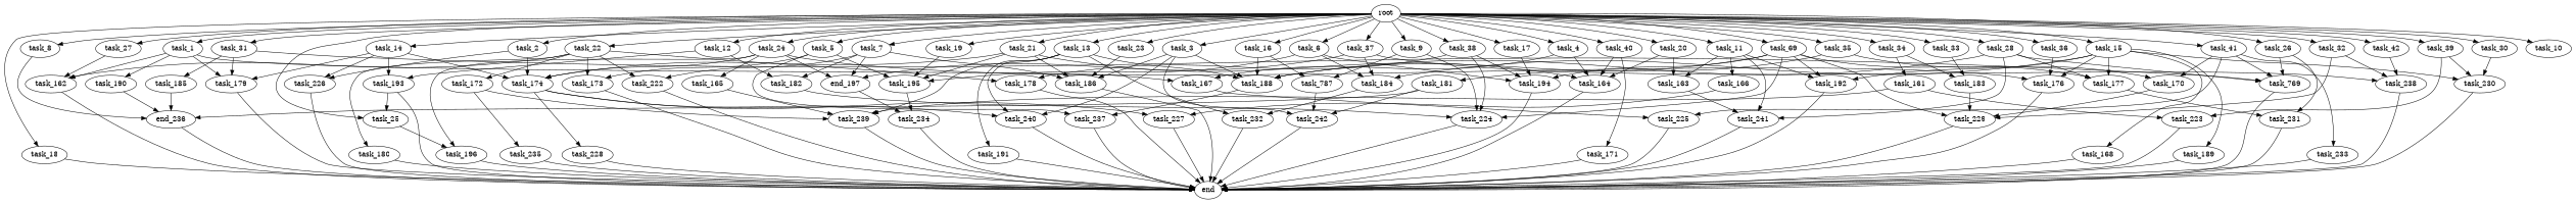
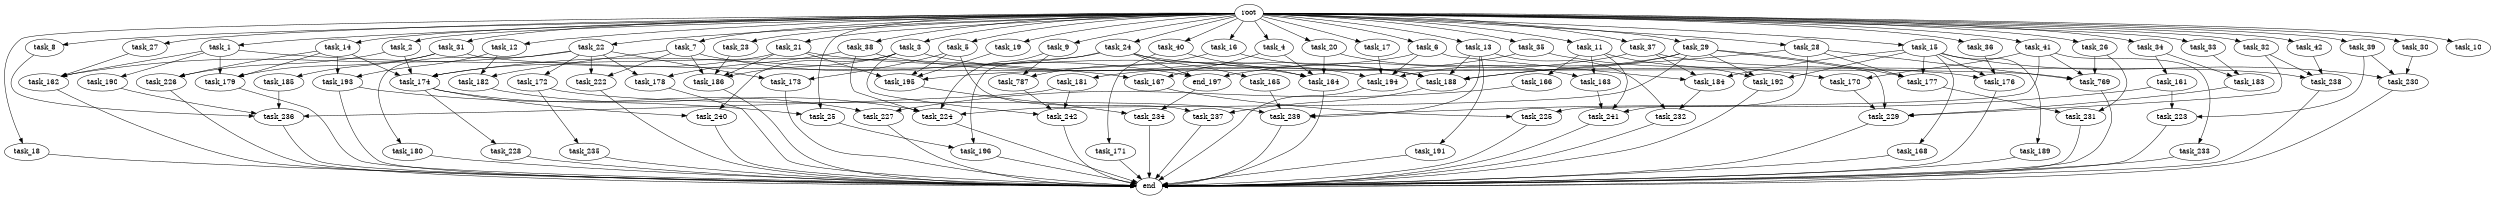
  digraph {
    fontname="DejaVu Serif"
    node [fontname="DejaVu Serif"]
    edge [fontname="DejaVu Serif"]
    root
    task_1
    task_2
    task_3
    task_4
    task_5
    task_6
    task_7
    task_8
    task_9
    task_10
    task_11
    task_12
    task_13
    task_14
    task_15
    task_16
    task_17
    task_18
    task_19
    task_20
    task_21
    task_22
    task_23
    task_24
    task_25
    task_26
    task_27
    task_28
-   task_29 [label=task_69]
+   task_29
    task_30
    task_31
    task_32
    task_33
    task_34
    task_35
    task_36
    task_37
    task_38
    task_39
    task_40
    task_41
    task_42
    task_162
    task_167
    task_179
    task_190
    task_174
    task_226
    task_186
    task_188
    task_240
    task_242
    task_164
    task_173
    task_195
    task_237
    task_184
    task_194
    task_182
    n61 [label=end_197]
    task_222
-   task_236 [label=end_236]
+   task_236
    n64 [label=task_787]
    task_224
    task_163
    task_166
    task_192
    task_241
    task_193
    task_191
    task_232
    task_239
    task_168
    task_176
    task_177
    task_189
    task_230
    end
    task_172
    task_178
    task_180
    task_165
    task_196
    n85 [label=task_769]
    task_231
    task_229
    task_185
    task_238
    task_183
    task_161
    task_170
    task_181
    task_223
    task_171
    task_225
    task_233
    task_227
    task_228
    task_234
    task_235
    root -> task_1
    root -> task_2
    root -> task_3
    root -> task_4
    root -> task_5
    root -> task_6
    root -> task_7
    root -> task_8
    root -> task_9
    root -> task_10
    root -> task_11
    root -> task_12
    root -> task_13
    root -> task_14
    root -> task_15
    root -> task_16
    root -> task_17
    root -> task_18
    root -> task_19
    root -> task_20
    root -> task_21
    root -> task_22
    root -> task_23
    root -> task_24
    root -> task_25
    root -> task_26
    root -> task_27
    root -> task_28
    root -> task_29
    root -> task_30
    root -> task_31
    root -> task_32
    root -> task_33
    root -> task_34
    root -> task_35
    root -> task_36
    root -> task_37
    root -> task_38
    root -> task_39
    root -> task_40
    root -> task_41
    root -> task_42
    task_1 -> task_162
    task_1 -> task_167
    task_1 -> task_179
    task_1 -> task_190
    task_2 -> task_174
    task_2 -> task_226
    task_3 -> task_186
    task_3 -> task_188
    task_3 -> task_240
    task_3 -> task_242
    task_4 -> task_167
    task_4 -> task_164
    task_5 -> task_173
    task_5 -> task_195
    task_5 -> task_237
    task_6 -> task_195
    task_6 -> task_184
    task_6 -> task_194
    task_7 -> task_186
    task_7 -> task_182
    task_7 -> n61
    task_7 -> task_222
    task_8 -> task_236
    task_9 -> n64
    task_9 -> task_224
    task_11 -> task_163
    task_11 -> task_166
    task_11 -> task_192
    task_11 -> task_241
    task_12 -> task_182
    task_12 -> task_193
    task_13 -> task_188
-   task_13 -> task_240
    task_13 -> task_191
    task_13 -> task_232
    task_13 -> task_239
    task_14 -> task_179
    task_14 -> task_174
    task_14 -> task_226
    task_14 -> task_193
    task_15 -> task_184
    task_15 -> task_192
    task_15 -> task_168
    task_15 -> task_176
    task_15 -> task_177
    task_15 -> task_189
    task_15 -> task_230
    task_16 -> task_188
    task_16 -> n64
    task_17 -> task_194
    task_18 -> end
    task_19 -> task_195
    task_20 -> task_164
    task_20 -> task_163
    task_21 -> task_174
    task_21 -> task_186
    task_21 -> task_164
    task_21 -> task_195
    task_22 -> task_162
    task_22 -> task_173
    task_22 -> task_222
    task_22 -> task_172
    task_22 -> task_178
    task_22 -> task_180
    task_23 -> task_186
    task_24 -> task_174
    task_24 -> n61
    task_24 -> task_176
    task_24 -> task_165
    task_24 -> task_196
    task_25 -> task_196
    task_26 -> n85
    task_26 -> task_231
    task_27 -> task_162
    task_28 -> task_188
    task_28 -> task_241
    task_28 -> task_177
    task_28 -> n85
    task_29 -> task_188
    task_29 -> task_194
    task_29 -> task_224
    task_29 -> task_192
    task_29 -> task_177
    task_29 -> task_229
    task_30 -> task_230
    task_31 -> task_179
    task_31 -> n85
    task_31 -> task_185
    task_32 -> task_229
    task_32 -> task_238
    task_33 -> task_183
    task_34 -> task_183
    task_34 -> task_161
    task_35 -> task_170
    task_35 -> task_181
    task_36 -> task_176
    task_37 -> task_184
    task_37 -> n61
    task_37 -> task_238
    task_38 -> task_194
    task_38 -> task_224
    task_38 -> task_178
    task_39 -> task_230
    task_39 -> task_223
    task_40 -> task_164
    task_40 -> task_171
    task_41 -> n85
    task_41 -> task_170
    task_41 -> task_225
    task_41 -> task_233
    task_42 -> task_238
    task_162 -> end
    task_167 -> task_225
    task_179 -> end
    task_190 -> task_236
    task_174 -> task_240
    task_174 -> task_227
    task_174 -> task_228
    task_226 -> end
    task_186 -> end
    task_188 -> task_237
    task_240 -> end
    task_242 -> end
    task_164 -> end
    task_173 -> end
    task_195 -> task_234
    task_237 -> end
    task_184 -> task_232
    task_194 -> end
    task_182 -> task_224
    n61 -> task_234
    task_222 -> end
    task_236 -> end
    n64 -> task_242
    task_224 -> end
    task_163 -> task_241
    task_166 -> task_227
    task_192 -> end
    task_241 -> end
    task_193 -> task_25
    task_193 -> end
    task_191 -> end
    task_232 -> end
    task_239 -> end
    task_168 -> end
    task_176 -> end
    task_177 -> task_231
    task_189 -> end
    task_230 -> end
    task_172 -> task_239
    task_172 -> task_235
    task_178 -> end
    task_180 -> end
    task_165 -> task_239
    task_196 -> end
    n85 -> end
    task_231 -> end
    task_229 -> end
    task_185 -> task_236
    task_238 -> end
    task_183 -> task_229
    task_161 -> task_239
    task_161 -> task_223
    task_170 -> task_229
    task_181 -> task_242
    task_181 -> task_236
    task_223 -> end
    task_171 -> end
    task_225 -> end
    task_233 -> end
    task_227 -> end
    task_228 -> end
    task_234 -> end
    task_235 -> end
  }
